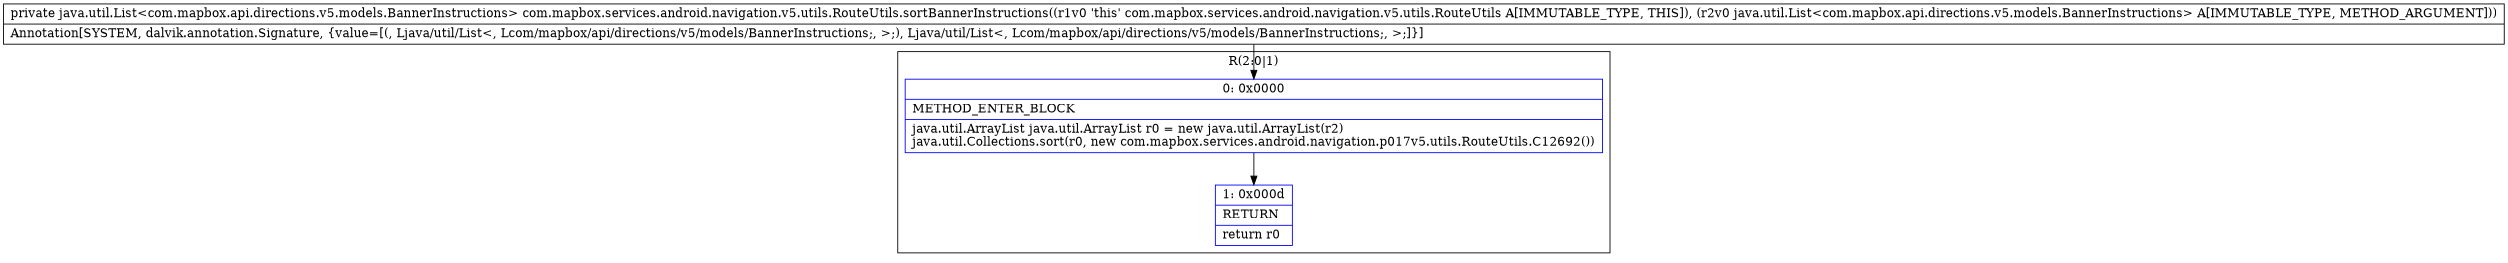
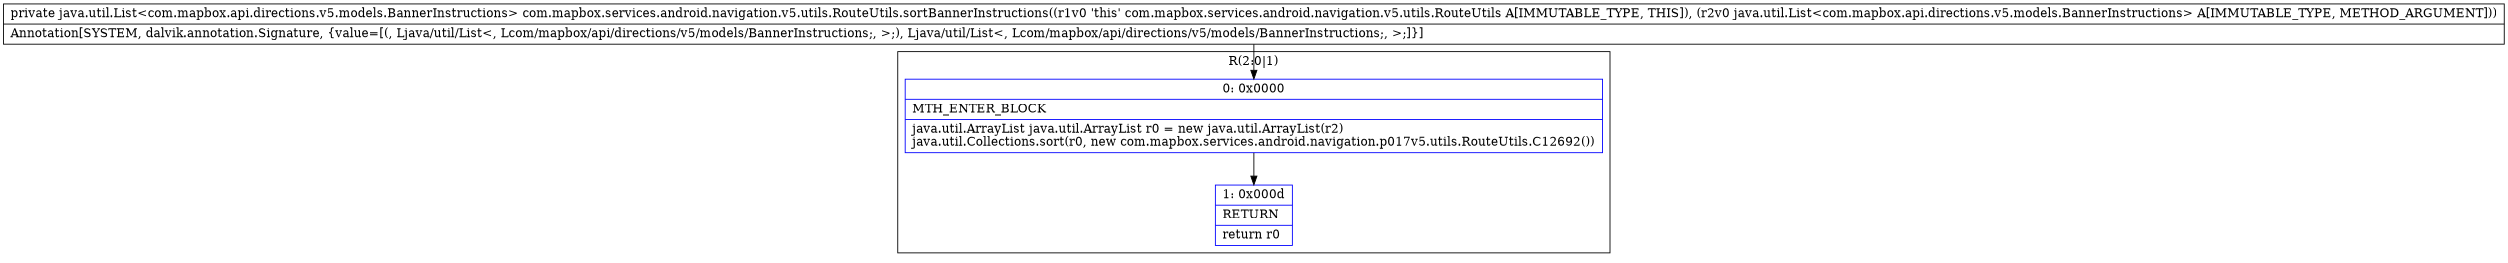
  digraph {
    node [color=blue shape=record]
-   n1 [label="{0\:\ 0x0000|METHOD_ENTER_BLOCK\l|java.util.ArrayList java.util.ArrayList r0 = new java.util.ArrayList(r2)\ljava.util.Collections.sort(r0, new com.mapbox.services.android.navigation.p017v5.utils.RouteUtils.C12692())\l}"]
+   n1 [label="{0\:\ 0x0000|MTH_ENTER_BLOCK\l|java.util.ArrayList java.util.ArrayList r0 = new java.util.ArrayList(r2)\ljava.util.Collections.sort(r0, new com.mapbox.services.android.navigation.p017v5.utils.RouteUtils.C12692())\l}"]
    n2 [label="{1\:\ 0x000d|RETURN\l|return r0\l}"]
    n3 [label="{private java.util.List\<com.mapbox.api.directions.v5.models.BannerInstructions\> com.mapbox.services.android.navigation.v5.utils.RouteUtils.sortBannerInstructions((r1v0 'this' com.mapbox.services.android.navigation.v5.utils.RouteUtils A[IMMUTABLE_TYPE, THIS]), (r2v0 java.util.List\<com.mapbox.api.directions.v5.models.BannerInstructions\> A[IMMUTABLE_TYPE, METHOD_ARGUMENT]))  | Annotation[SYSTEM, dalvik.annotation.Signature, \{value=[(, Ljava\/util\/List\<, Lcom\/mapbox\/api\/directions\/v5\/models\/BannerInstructions;, \>;), Ljava\/util\/List\<, Lcom\/mapbox\/api\/directions\/v5\/models\/BannerInstructions;, \>;]\}]\l}" color=""]
    subgraph cluster_1 {
      label="R(2:0|1)"
      n1
      n2
    }
    n1 -> n2
    n3 -> n1
  }
